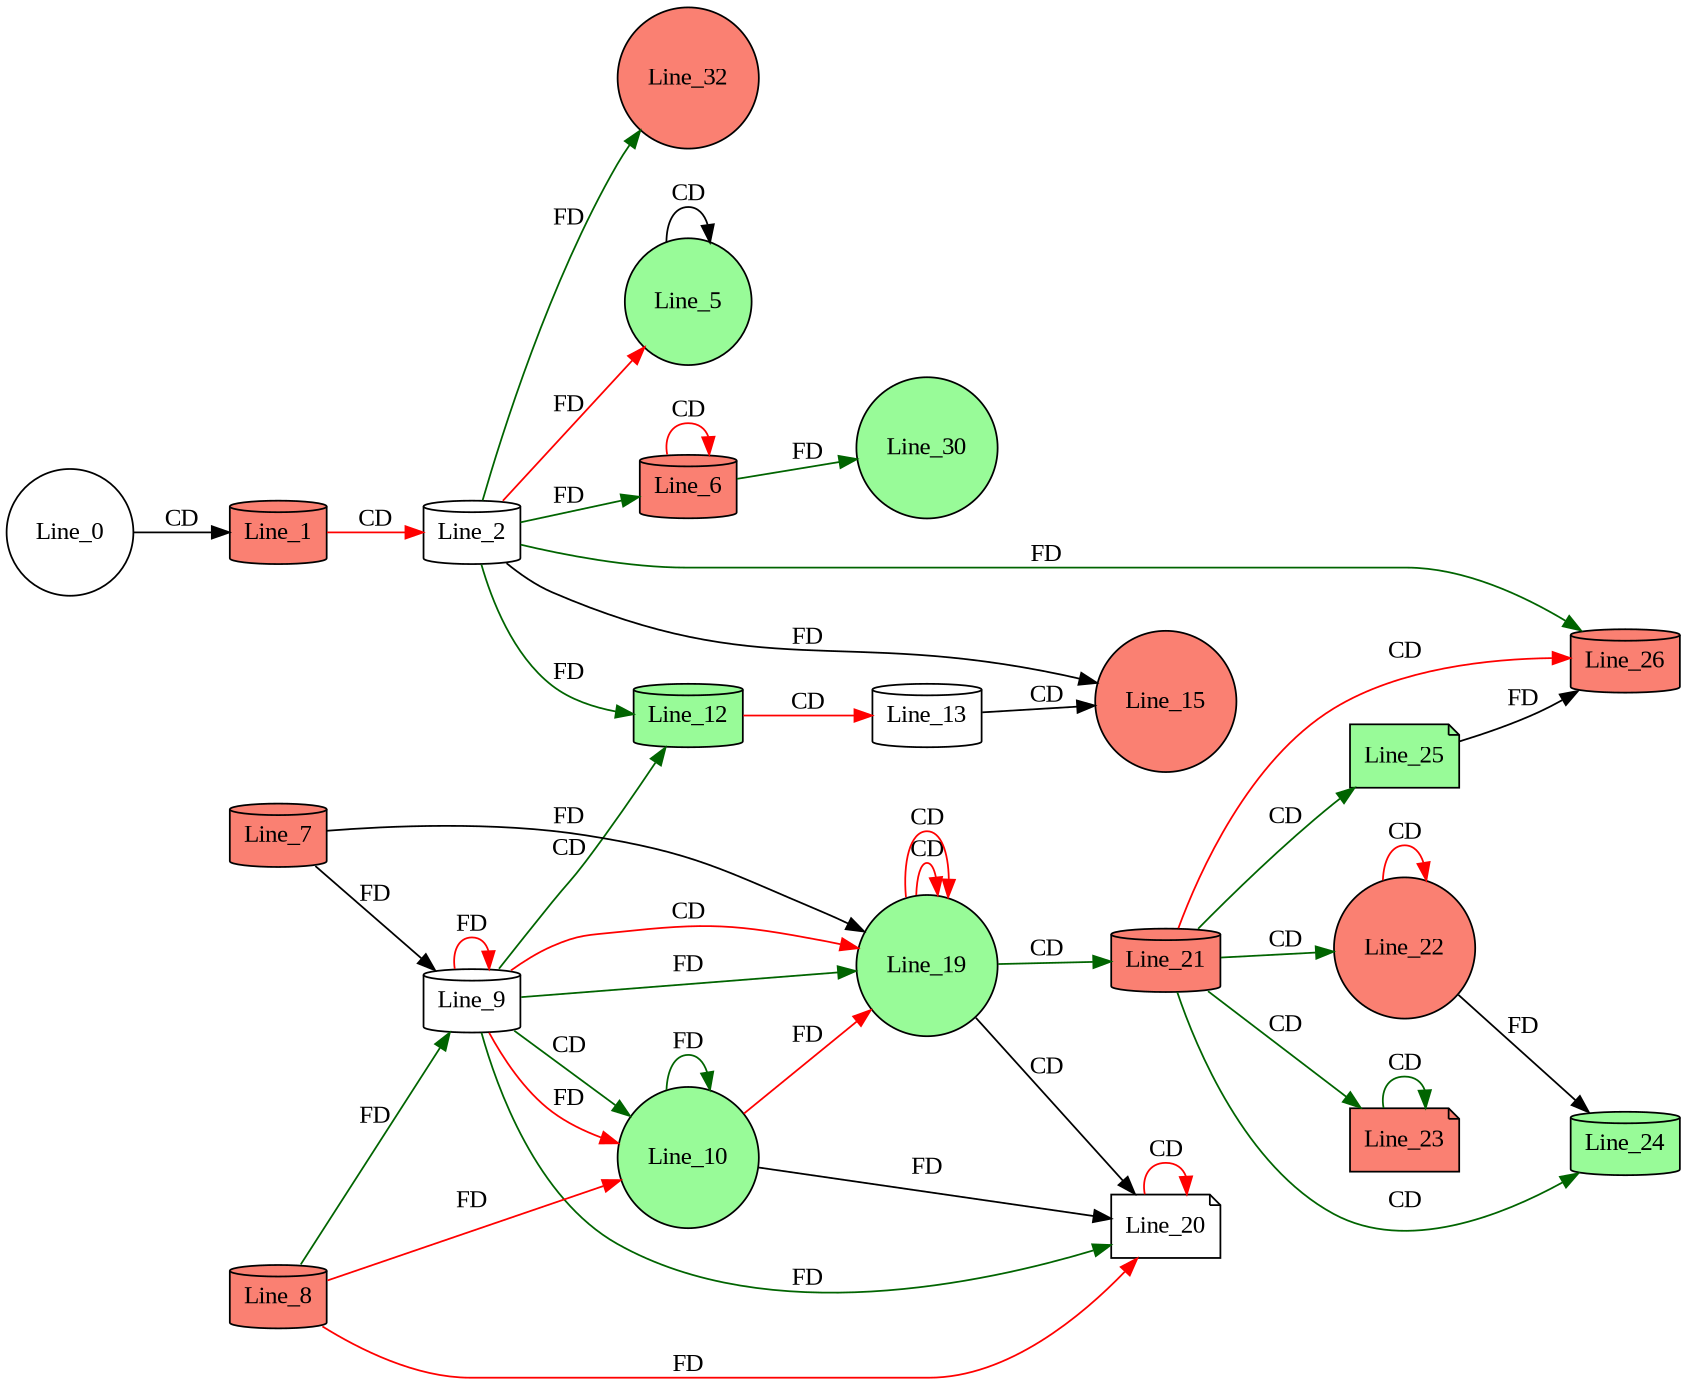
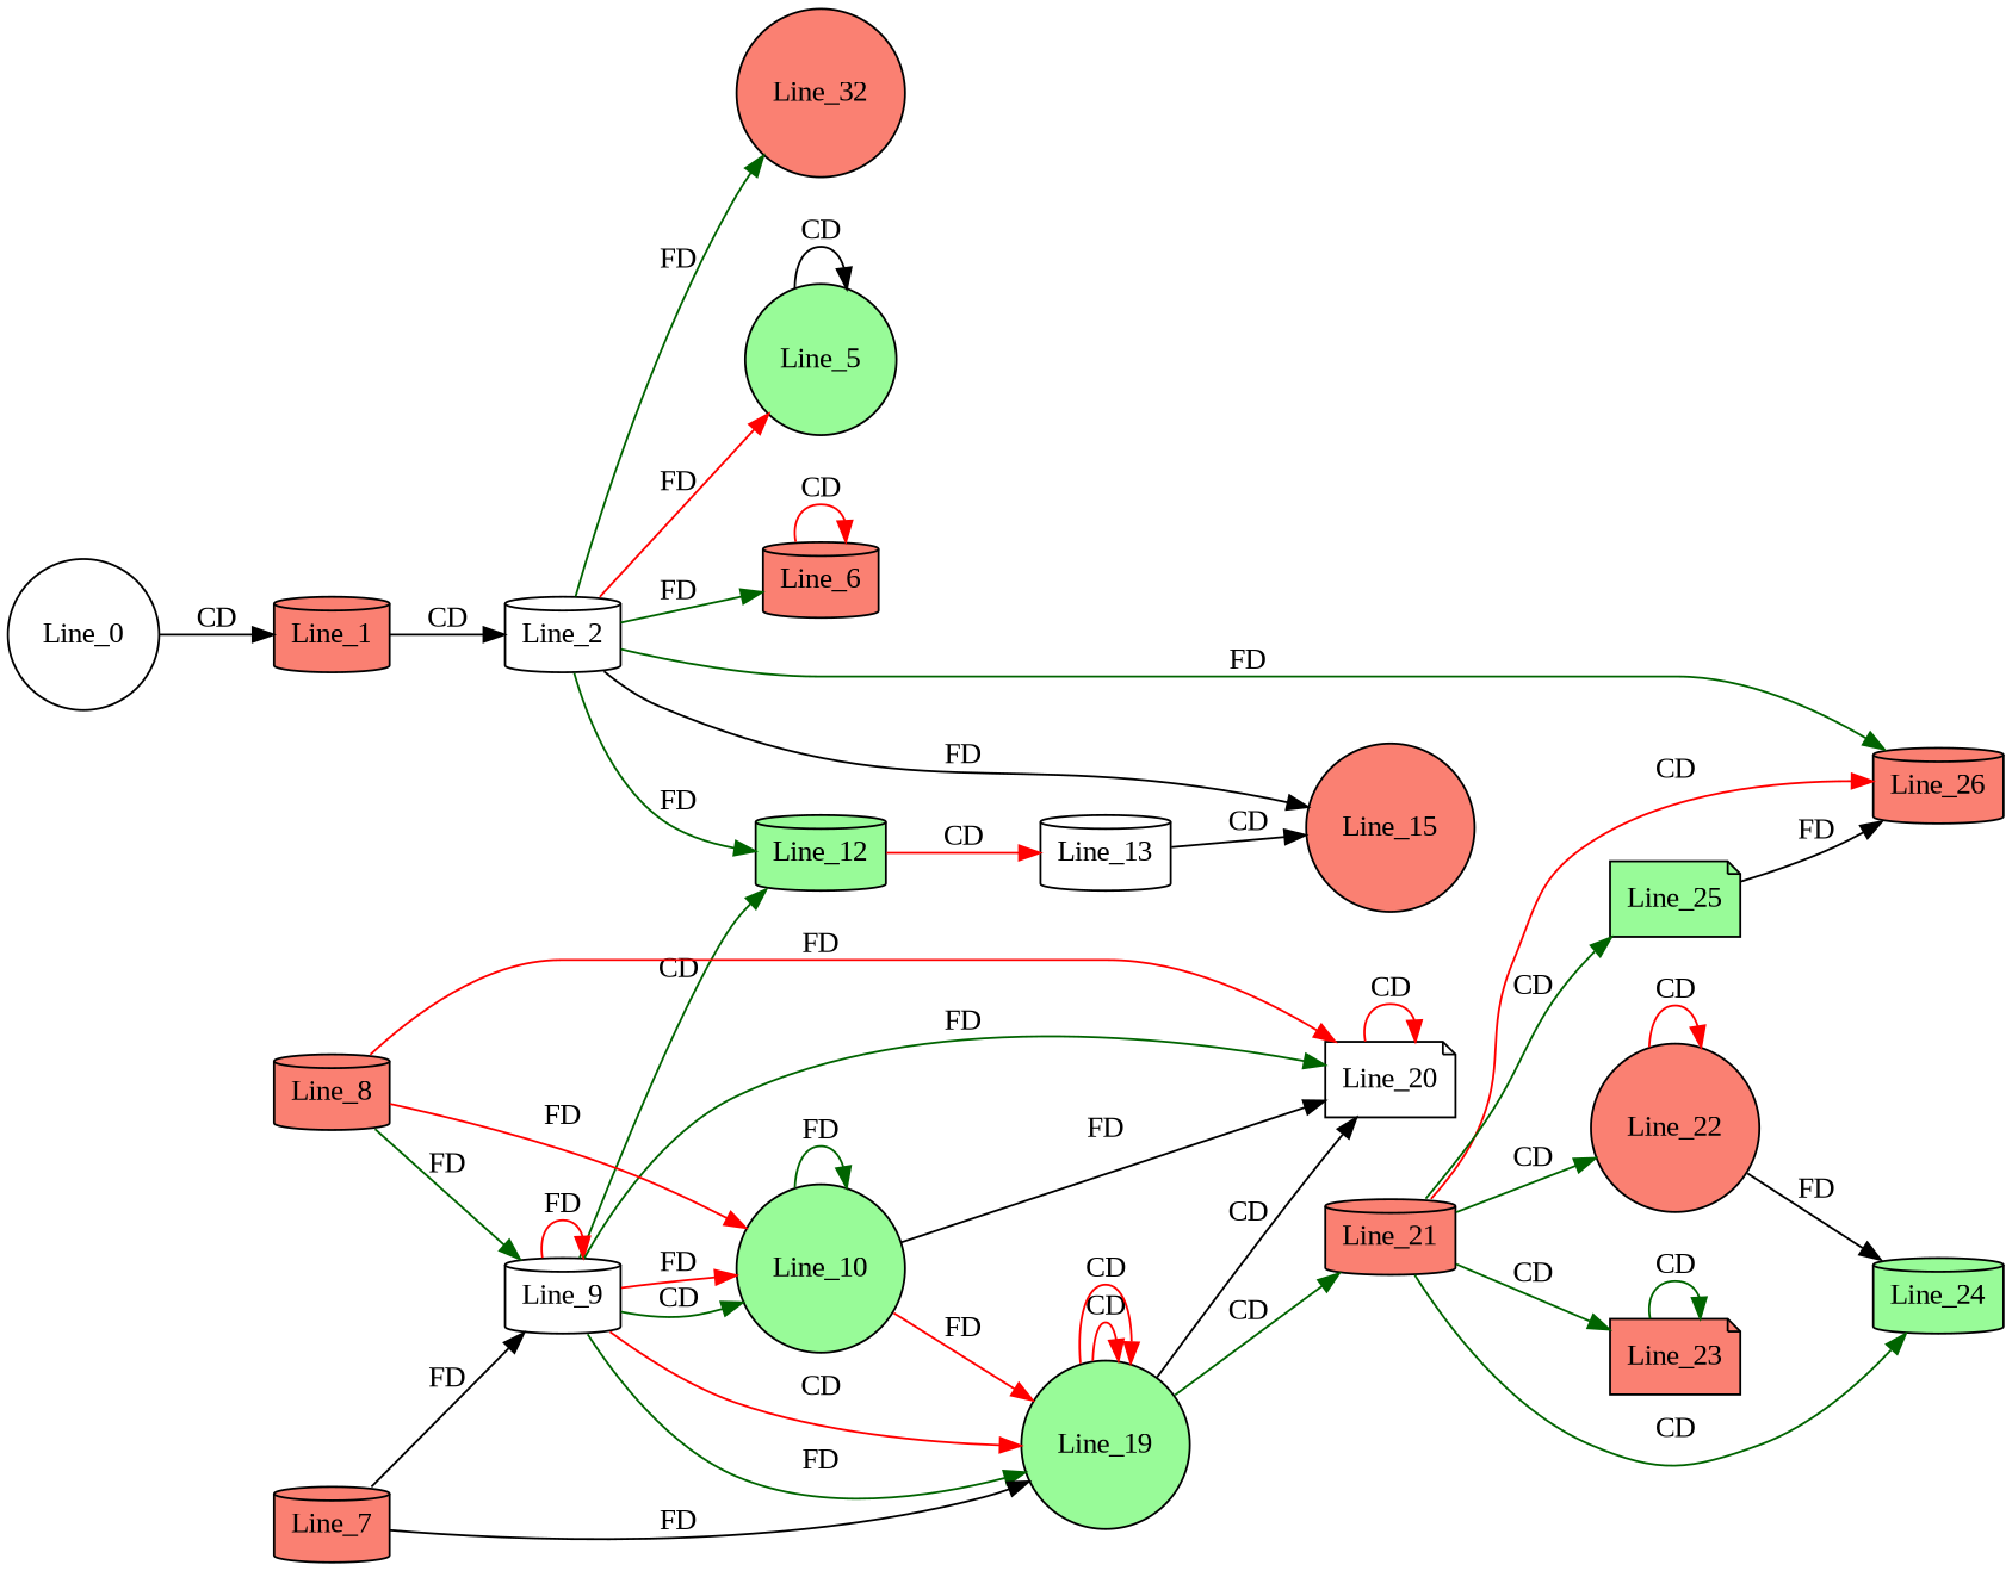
  digraph {
    fontname="Liberation Serif"
    rankdir=LR
    node [fillcolor=salmon fontname="Liberation Serif" shape=cylinder style=filled]
    edge [color=darkgreen fontname="Liberation Serif"]
    Line_0 [fillcolor=white shape=circle]
    Line_1
    Line_2 [fillcolor=white]
    Line_5 [fillcolor=palegreen shape=circle]
    Line_6
    Line_12 [fillcolor=palegreen]
    Line_15 [shape=circle]
    Line_26
    Line_32 [shape=circle]
-   Line_30 [fillcolor=palegreen shape=circle]
    Line_13 [fillcolor=white]
    Line_9 [fillcolor=white]
    Line_10 [fillcolor=palegreen shape=circle]
    Line_19 [fillcolor=palegreen shape=circle]
    Line_20 [fillcolor=white shape=note]
    Line_21
    Line_8
    Line_7
    Line_22 [shape=circle]
    Line_23 [shape=note]
    Line_24 [fillcolor=palegreen]
    Line_25 [fillcolor=palegreen shape=note]
    Line_0 -> Line_1 [color=black label=CD]
-   Line_1 -> Line_2 [color=red label=CD]
+   Line_1 -> Line_2 [color=black label=CD]
    Line_2 -> Line_5 [color=red label=FD]
    Line_2 -> Line_6 [label=FD]
    Line_2 -> Line_12 [label=FD]
    Line_2 -> Line_15 [color=black label=FD]
    Line_2 -> Line_26 [label=FD]
    Line_2 -> Line_32 [label=FD]
    Line_5 -> Line_5 [color=black label=CD]
    Line_6 -> Line_6 [color=red label=CD]
-   Line_6 -> Line_30 [label=FD]
    Line_12 -> Line_13 [color=red label=CD]
    Line_13 -> Line_15 [color=black label=CD]
    Line_9 -> Line_12 [label=CD]
    Line_9 -> Line_9 [color=red label=FD]
    Line_9 -> Line_10 [label=CD]
    Line_9 -> Line_10 [color=red label=FD]
    Line_9 -> Line_19 [color=red label=CD]
    Line_9 -> Line_19 [label=FD]
    Line_9 -> Line_20 [label=FD]
    Line_10 -> Line_10 [label=FD]
    Line_10 -> Line_19 [color=red label=FD]
    Line_10 -> Line_20 [color=black label=FD]
    Line_19 -> Line_19 [color=red label=CD]
    Line_19 -> Line_19 [color=red label=CD]
    Line_19 -> Line_20 [color=black label=CD]
    Line_19 -> Line_21 [label=CD]
    Line_20 -> Line_20 [color=red label=CD]
    Line_21 -> Line_26 [color=red label=CD]
    Line_21 -> Line_22 [label=CD]
    Line_21 -> Line_23 [label=CD]
    Line_21 -> Line_24 [label=CD]
    Line_21 -> Line_25 [label=CD]
    Line_8 -> Line_9 [label=FD]
    Line_8 -> Line_10 [color=red label=FD]
    Line_8 -> Line_20 [color=red label=FD]
    Line_7 -> Line_9 [color=black label=FD]
    Line_7 -> Line_19 [color=black label=FD]
    Line_22 -> Line_22 [color=red label=CD]
    Line_22 -> Line_24 [color=black label=FD]
    Line_23 -> Line_23 [label=CD]
    Line_25 -> Line_26 [color=black label=FD]
  }
